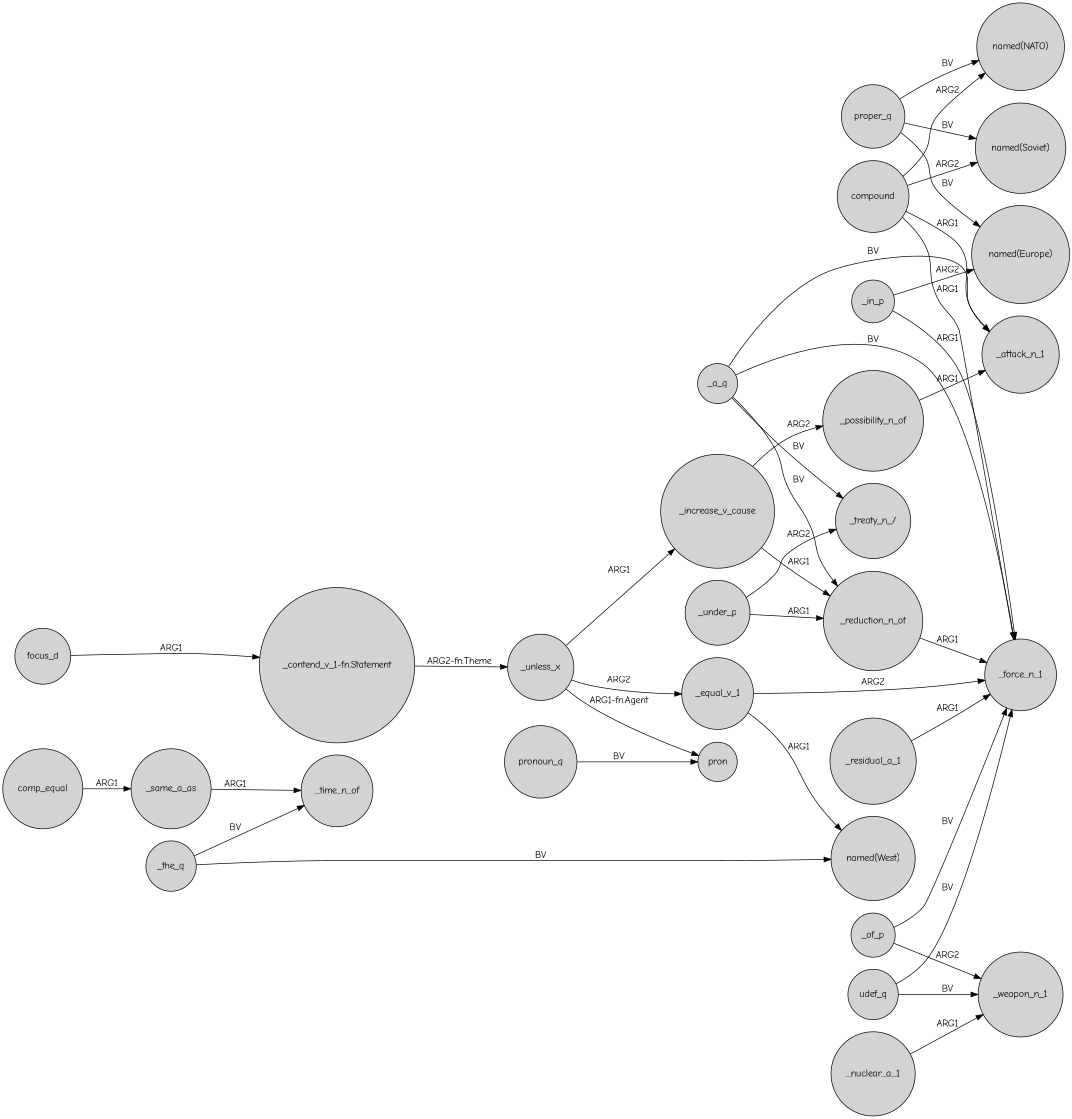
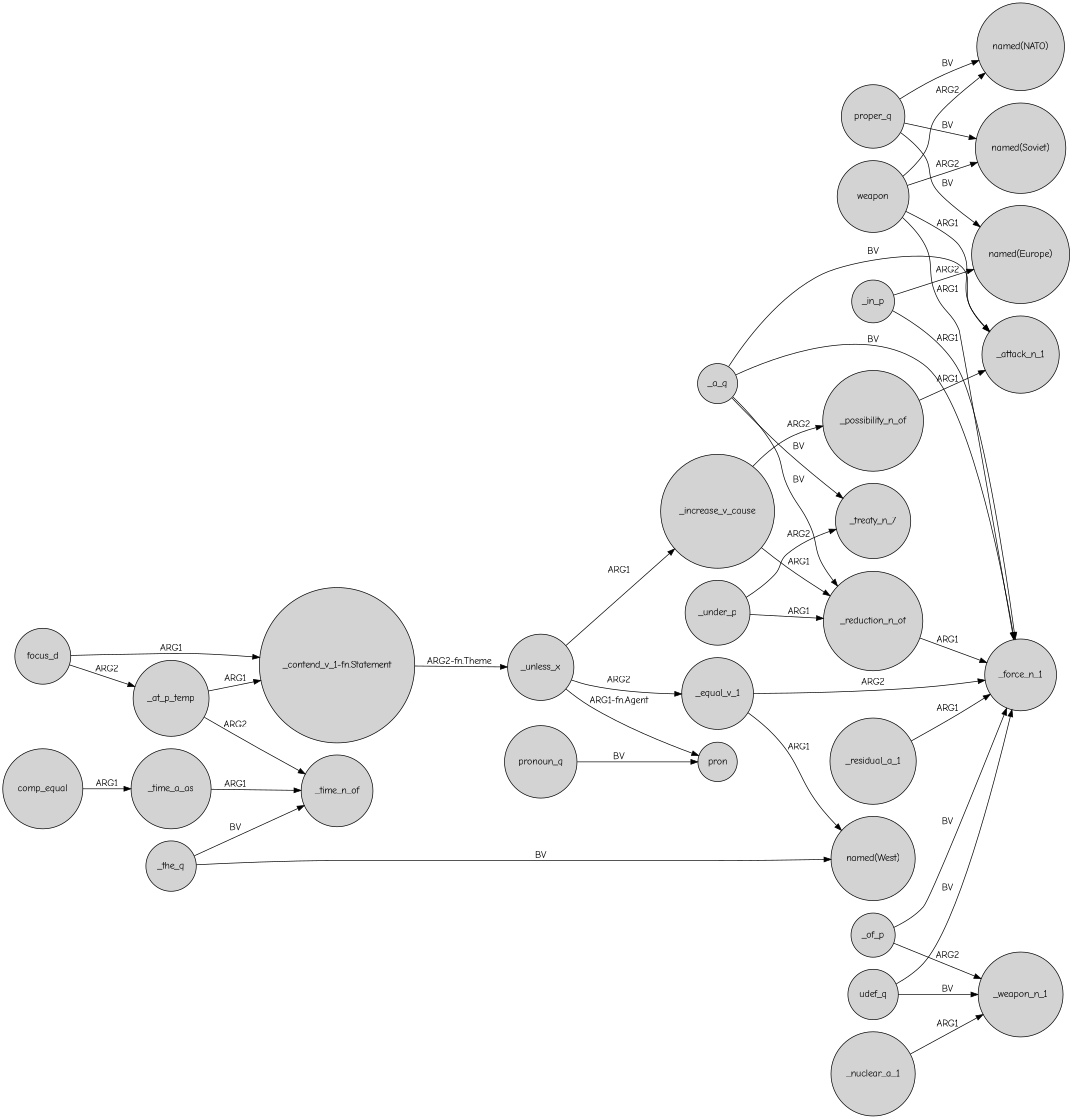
  digraph {
    fontname="Comic Neue"
    rankdir=LR
    node [fontname="Comic Neue" shape=circle style=filled]
    edge [fontname="Comic Neue"]
    n1 [label=_treaty_n_7]
    _under_p
    _reduction_n_of
    _force_n_1
    focus_d
+   _at_p_temp
    "_contend_v_1-fn.Statement"
    _time_n_of
    _unless_x
    proper_q
    "named(NATO)"
    "named(Europe)"
    "named(Soviet)"
    _a_q
    _attack_n_1
    _nuclear_a_1
    _weapon_n_1
    udef_q
    n19 [label=_equal_v_1]
    "named(West)"
-   compound
+   compound [label=weapon]
    _of_p
    _in_p
    _possibility_n_of
    pron
    _increase_v_cause
    pronoun_q
    _the_q
    _residual_a_1
    comp_equal
-   _same_a_as
+   _same_a_as [label=_time_a_as]
    _under_p -> n1 [label=ARG2]
    _under_p -> _reduction_n_of [label=ARG1]
    _reduction_n_of -> _force_n_1 [label=ARG1]
+   focus_d -> _at_p_temp [label=ARG2]
    focus_d -> "_contend_v_1-fn.Statement" [label=ARG1]
+   _at_p_temp -> "_contend_v_1-fn.Statement" [label=ARG1]
+   _at_p_temp -> _time_n_of [label=ARG2]
    "_contend_v_1-fn.Statement" -> _unless_x [label="ARG2-fn.Theme"]
    _unless_x -> n19 [label=ARG2]
    _unless_x -> pron [label="ARG1-fn.Agent"]
    _unless_x -> _increase_v_cause [label=ARG1]
    proper_q -> "named(NATO)" [label=BV]
    proper_q -> "named(Europe)" [label=BV]
    proper_q -> "named(Soviet)" [label=BV]
    _a_q -> n1 [label=BV]
    _a_q -> _reduction_n_of [label=BV]
    _a_q -> _force_n_1 [label=BV]
    _a_q -> _attack_n_1 [label=BV]
    _nuclear_a_1 -> _weapon_n_1 [label=ARG1]
    udef_q -> _force_n_1 [label=BV]
    udef_q -> _weapon_n_1 [label=BV]
    n19 -> _force_n_1 [label=ARG2]
    n19 -> "named(West)" [label=ARG1]
    compound -> _force_n_1 [label=ARG1]
    compound -> "named(NATO)" [label=ARG2]
    compound -> "named(Soviet)" [label=ARG2]
    compound -> _attack_n_1 [label=ARG1]
    _of_p -> _force_n_1 [label=BV]
    _of_p -> _weapon_n_1 [label=ARG2]
    _in_p -> _force_n_1 [label=ARG1]
    _in_p -> "named(Europe)" [label=ARG2]
    _possibility_n_of -> _attack_n_1 [label=ARG1]
    _increase_v_cause -> _reduction_n_of [label=ARG1]
    _increase_v_cause -> _possibility_n_of [label=ARG2]
    pronoun_q -> pron [label=BV]
    _the_q -> _time_n_of [label=BV]
    _the_q -> "named(West)" [label=BV]
    _residual_a_1 -> _force_n_1 [label=ARG1]
    comp_equal -> _same_a_as [label=ARG1]
    _same_a_as -> _time_n_of [label=ARG1]
  }
